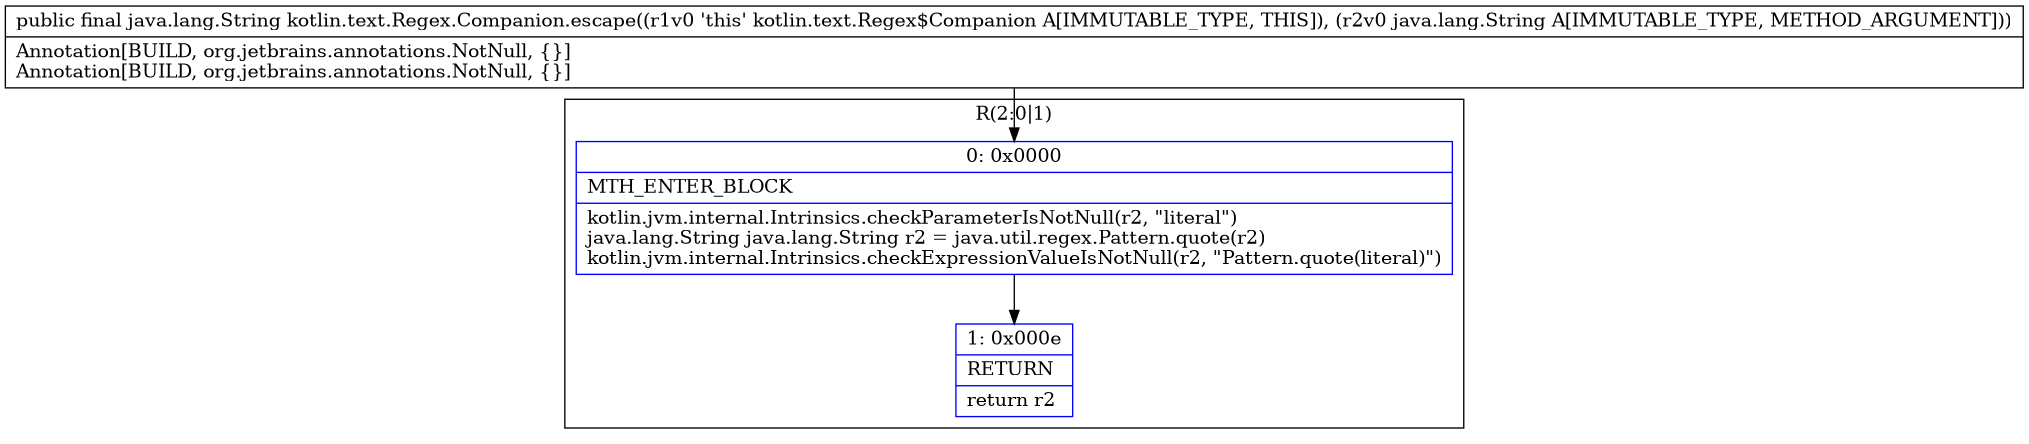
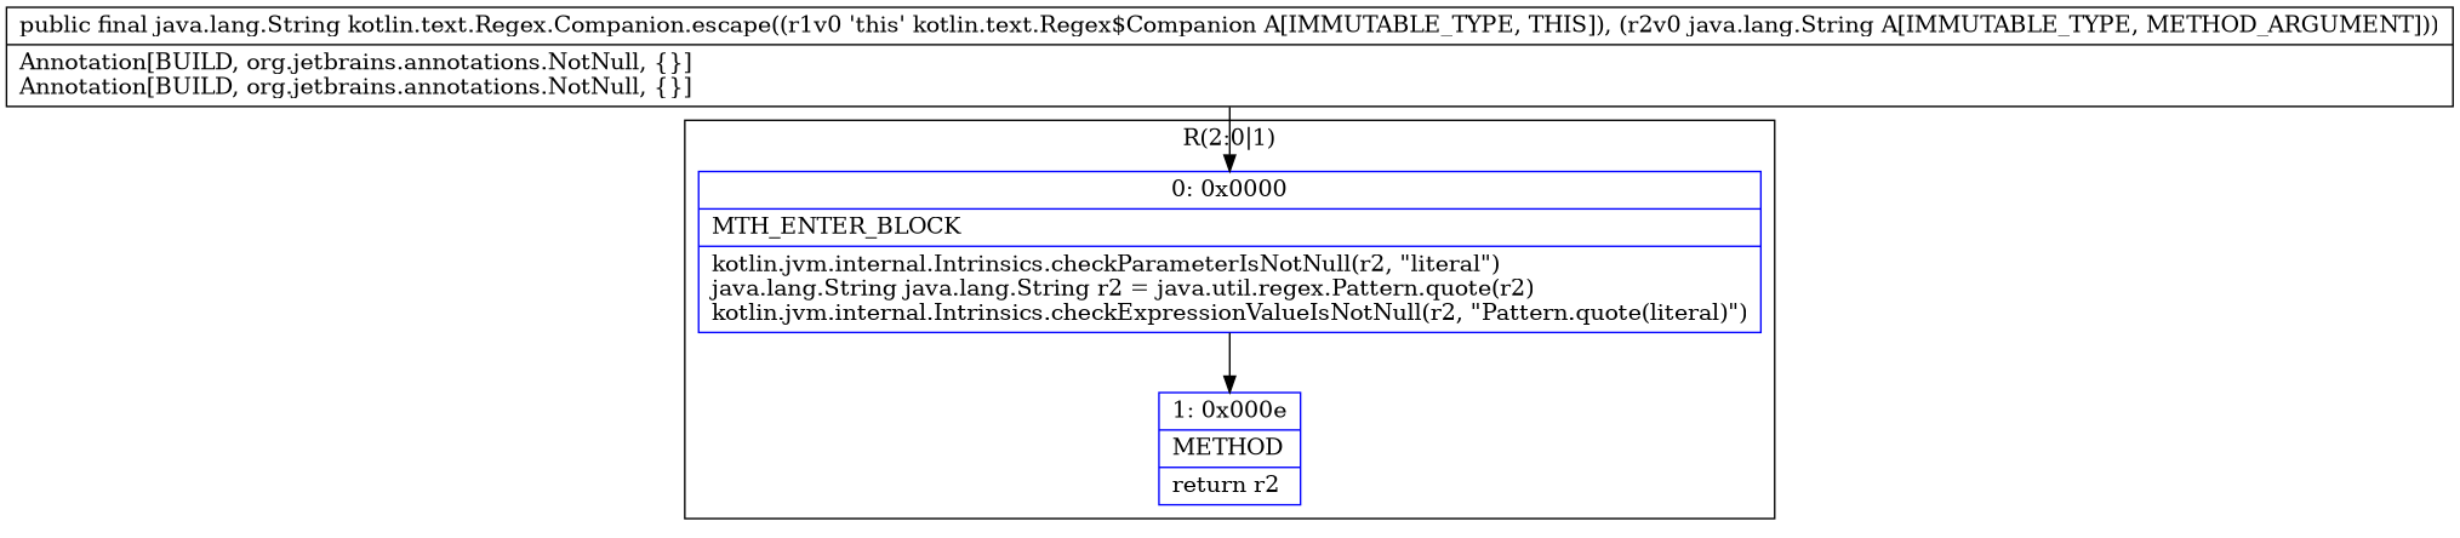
  digraph {
    node [color=blue shape=record]
    n1 [label="{0\:\ 0x0000|MTH_ENTER_BLOCK\l|kotlin.jvm.internal.Intrinsics.checkParameterIsNotNull(r2, \"literal\")\ljava.lang.String java.lang.String r2 = java.util.regex.Pattern.quote(r2)\lkotlin.jvm.internal.Intrinsics.checkExpressionValueIsNotNull(r2, \"Pattern.quote(literal)\")\l}"]
-   n2 [label="{1\:\ 0x000e|RETURN\l|return r2\l}"]
+   n2 [label="{1\:\ 0x000e|METHOD\l|return r2\l}"]
    n3 [label="{public final java.lang.String kotlin.text.Regex.Companion.escape((r1v0 'this' kotlin.text.Regex$Companion A[IMMUTABLE_TYPE, THIS]), (r2v0 java.lang.String A[IMMUTABLE_TYPE, METHOD_ARGUMENT]))  | Annotation[BUILD, org.jetbrains.annotations.NotNull, \{\}]\lAnnotation[BUILD, org.jetbrains.annotations.NotNull, \{\}]\l}" color=""]
    subgraph cluster_1 {
      label="R(2:0|1)"
      n1
      n2
    }
    n1 -> n2
    n3 -> n1
  }
